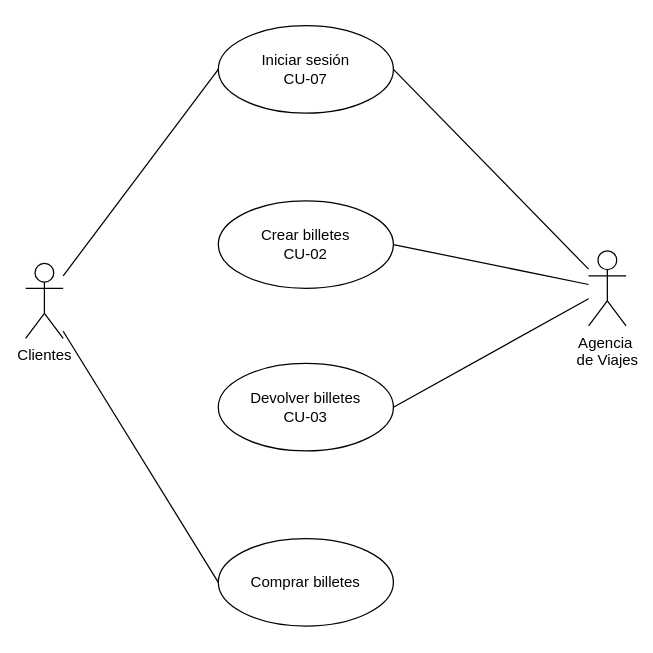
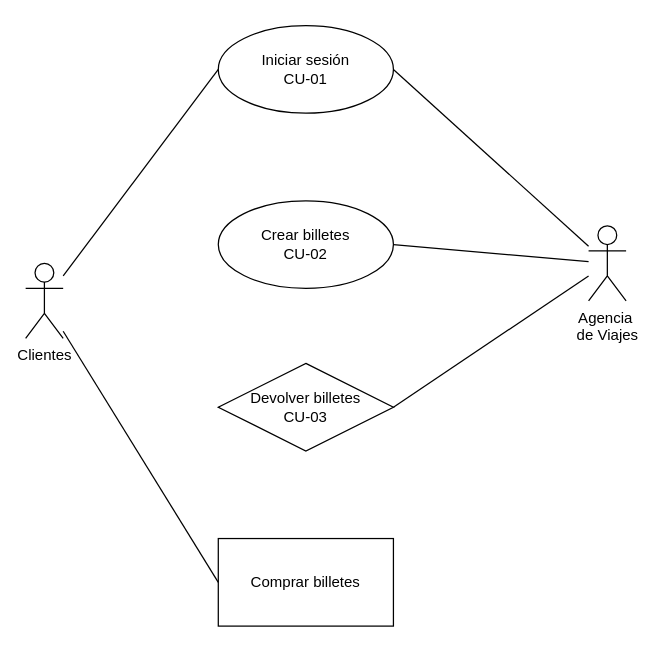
  <mxCell id="0" />
  <mxCell id="1" parent="0" />
  <mxCell id="2" value="Clientes" style="shape=umlActor;verticalLabelPosition=bottom;verticalAlign=top;html=1;" vertex="1" parent="1"><mxGeometry x="20" y="210" width="30" height="60" as="geometry" /></mxCell>
- <mxCell id="3" value="Agencia&amp;nbsp;&lt;div&gt;de Viajes&lt;/div&gt;" style="shape=umlActor;verticalLabelPosition=bottom;verticalAlign=top;html=1;" vertex="1" parent="1"><mxGeometry x="470" y="200" width="30" height="60" as="geometry" /></mxCell>
- <mxCell id="4" value="Iniciar sesión&lt;div&gt;CU-07&lt;/div&gt;" style="ellipse;whiteSpace=wrap;html=1;" vertex="1" parent="1"><mxGeometry x="174" y="20" width="140" height="70" as="geometry" /></mxCell>
+ <mxCell id="3" value="Agencia&amp;nbsp;&lt;div&gt;de Viajes&lt;/div&gt;" style="shape=umlActor;verticalLabelPosition=bottom;verticalAlign=top;html=1;" vertex="1" parent="1"><mxGeometry x="470" y="180" width="30" height="60" as="geometry" /></mxCell>
+ <mxCell id="4" value="Iniciar sesión&lt;div&gt;CU-01&lt;/div&gt;" style="ellipse;whiteSpace=wrap;html=1;" vertex="1" parent="1"><mxGeometry x="174" y="20" width="140" height="70" as="geometry" /></mxCell>
  <mxCell id="5" value="Crear billetes&lt;div&gt;CU-02&lt;/div&gt;" style="ellipse;whiteSpace=wrap;html=1;" vertex="1" parent="1"><mxGeometry x="174" y="160" width="140" height="70" as="geometry" /></mxCell>
- <mxCell id="6" value="Devolver billetes&lt;div&gt;CU-03&lt;/div&gt;" style="ellipse;whiteSpace=wrap;html=1;" vertex="1" parent="1"><mxGeometry x="174" y="290" width="140" height="70" as="geometry" /></mxCell>
- <mxCell id="7" value="Comprar billetes" style="ellipse;whiteSpace=wrap;html=1;" vertex="1" parent="1"><mxGeometry x="174" y="430" width="140" height="70" as="geometry" /></mxCell>
+ <mxCell id="6" value="Devolver billetes&lt;div&gt;CU-03&lt;/div&gt;" style="rhombus;whiteSpace=wrap;html=1;" vertex="1" parent="1"><mxGeometry x="174" y="290" width="140" height="70" as="geometry" /></mxCell>
+ <mxCell id="7" value="Comprar billetes" style="whiteSpace=wrap;html=1;rounded=0;" vertex="1" parent="1"><mxGeometry x="174" y="430" width="140" height="70" as="geometry" /></mxCell>
  <mxCell id="8" value="" style="endArrow=none;html=1;rounded=0;entryX=0;entryY=0.5;entryDx=0;entryDy=0;" edge="1" parent="1" source="2" target="4"><mxGeometry width="50" height="50" relative="1" as="geometry"><mxPoint x="50" y="220" as="sourcePoint" /><mxPoint x="100" y="170" as="targetPoint" /></mxGeometry></mxCell>
  <mxCell id="9" value="" style="endArrow=none;html=1;rounded=0;entryX=0;entryY=0.5;entryDx=0;entryDy=0;" edge="1" parent="1" source="2" target="7"><mxGeometry width="50" height="50" relative="1" as="geometry"><mxPoint x="60" y="240" as="sourcePoint" /><mxPoint x="70" y="350" as="targetPoint" /></mxGeometry></mxCell>
  <mxCell id="10" value="" style="endArrow=none;html=1;rounded=0;exitX=1;exitY=0.5;exitDx=0;exitDy=0;" edge="1" parent="1" source="5" target="3"><mxGeometry width="50" height="50" relative="1" as="geometry"><mxPoint x="370" y="170" as="sourcePoint" /><mxPoint x="420" y="120" as="targetPoint" /></mxGeometry></mxCell>
  <mxCell id="11" value="" style="endArrow=none;html=1;rounded=0;exitX=1;exitY=0.5;exitDx=0;exitDy=0;" edge="1" parent="1" source="6" target="3"><mxGeometry width="50" height="50" relative="1" as="geometry"><mxPoint x="340" y="390" as="sourcePoint" /><mxPoint x="390" y="340" as="targetPoint" /></mxGeometry></mxCell>
  <mxCell id="12" value="" style="endArrow=none;html=1;rounded=0;exitX=1;exitY=0.5;exitDx=0;exitDy=0;" edge="1" parent="1" source="4" target="3"><mxGeometry width="50" height="50" relative="1" as="geometry"><mxPoint x="380" y="130" as="sourcePoint" /><mxPoint x="430" y="80" as="targetPoint" /></mxGeometry></mxCell>
